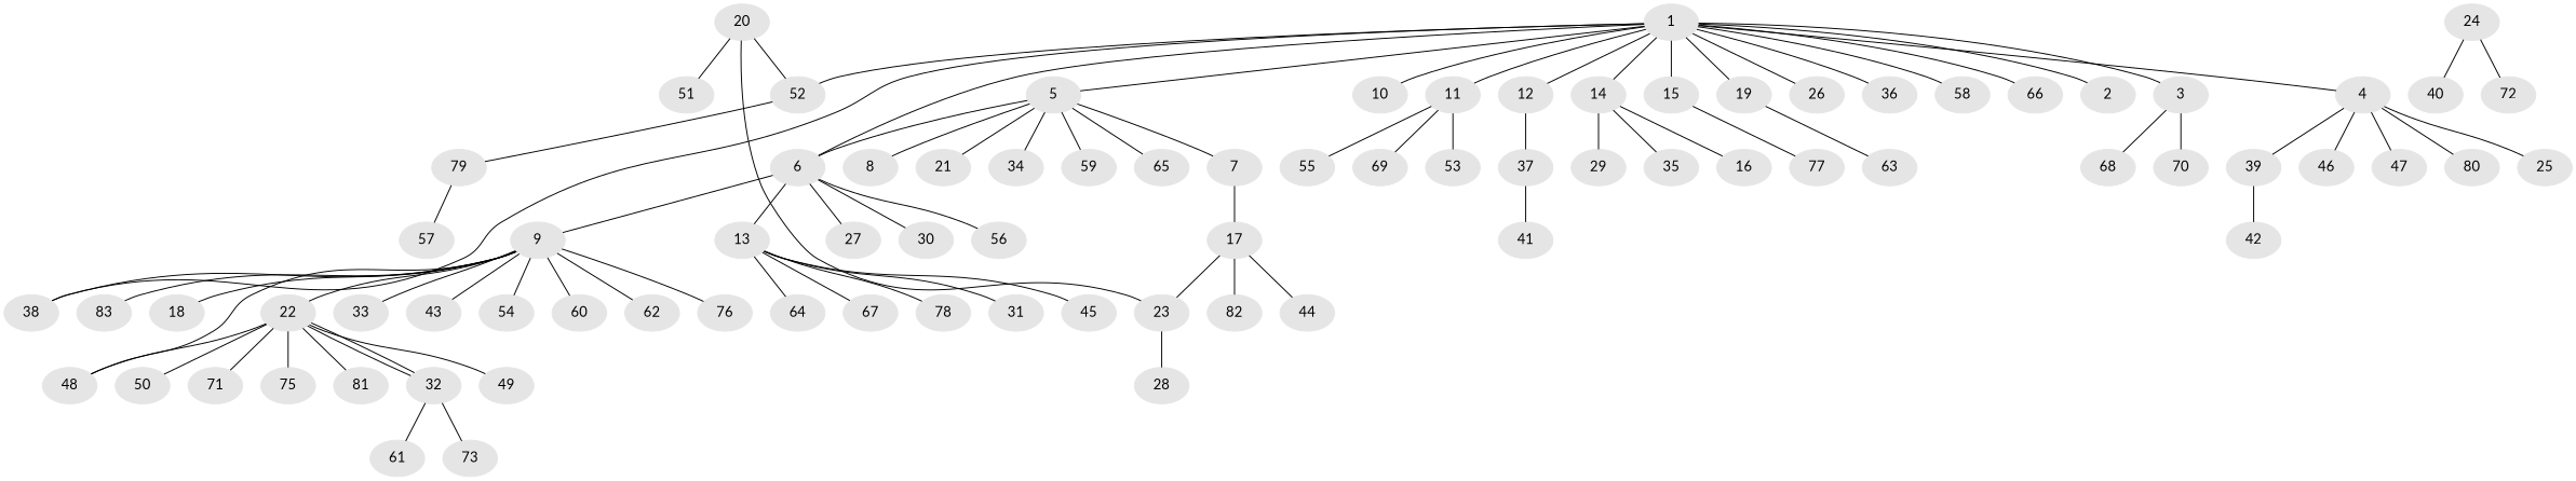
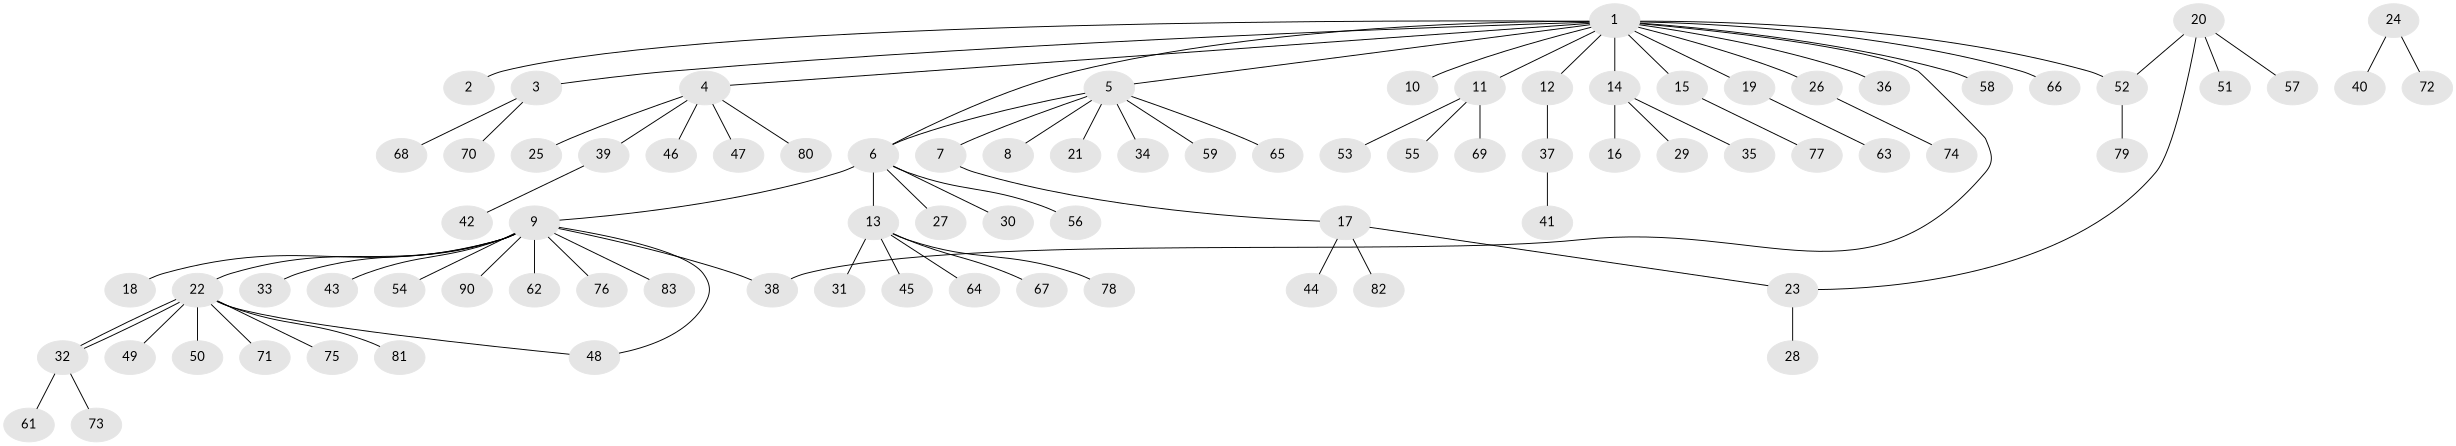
  graph {
    fontname=Lato
    node [color=gray90 fontname=Lato style=filled]
    edge [fontname=Lato]
    1
    2
    3
    4
    5
    6
    10
    11
    12
    14
    15
    19
    26
    36
    38
    52
    58
    66
    68
    70
    25
    39
    46
    47
    80
    7
    8
    21
    34
    59
    65
    9
    13
    27
    30
    56
    53
    55
    69
    37
    16
    29
    35
    77
    63
+   74
    79
    42
    17
    18
    22
    33
    43
    54
-   60
+   60 [label=90]
    62
    76
    83
    48
    31
    45
    64
    67
    78
    44
    82
    23
    32
    49
    50
    71
    75
    81
    24
    40
    72
    41
    20
    51
    57
    28
    61
    73
    1 -- 2
    1 -- 3
    1 -- 4
    1 -- 5
    1 -- 6
    1 -- 10
    1 -- 11
    1 -- 12
    1 -- 14
    1 -- 15
    1 -- 19
    1 -- 26
    1 -- 36
    1 -- 38
    1 -- 52
    1 -- 58
    1 -- 66
    3 -- 68
    3 -- 70
    4 -- 25
    4 -- 39
    4 -- 46
    4 -- 47
    4 -- 80
    5 -- 6
    5 -- 7
    5 -- 8
    5 -- 21
    5 -- 34
    5 -- 59
    5 -- 65
    6 -- 9
    6 -- 13
    6 -- 27
    6 -- 30
    6 -- 56
    11 -- 53
    11 -- 55
    11 -- 69
    12 -- 37
    14 -- 16
    14 -- 29
    14 -- 35
    15 -- 77
    19 -- 63
+   26 -- 74
    52 -- 79
    39 -- 42
    7 -- 17
    9 -- 38
    9 -- 18
    9 -- 22
    9 -- 33
    9 -- 43
    9 -- 54
    9 -- 60
    9 -- 62
    9 -- 76
    9 -- 83
    9 -- 48
    13 -- 31
    13 -- 45
    13 -- 64
    13 -- 67
    13 -- 78
    37 -- 41
    17 -- 44
    17 -- 82
    17 -- 23
    22 -- 48
    22 -- 32
    22 -- 32
    22 -- 49
    22 -- 50
    22 -- 71
    22 -- 75
    22 -- 81
    23 -- 28
    32 -- 61
    32 -- 73
    24 -- 40
    24 -- 72
    20 -- 52
    20 -- 23
    20 -- 51
-   79 -- 57
+   20 -- 57
  }
